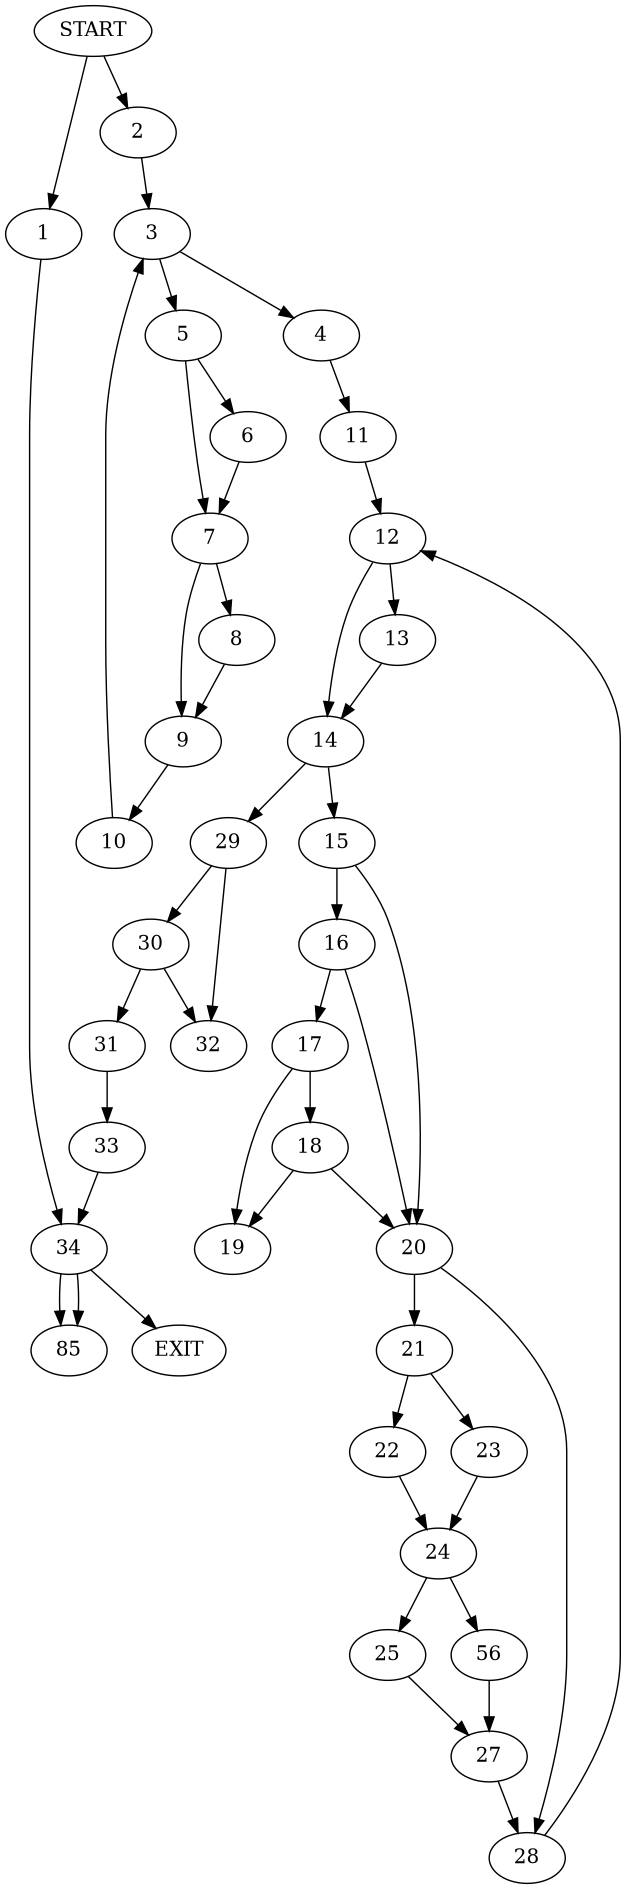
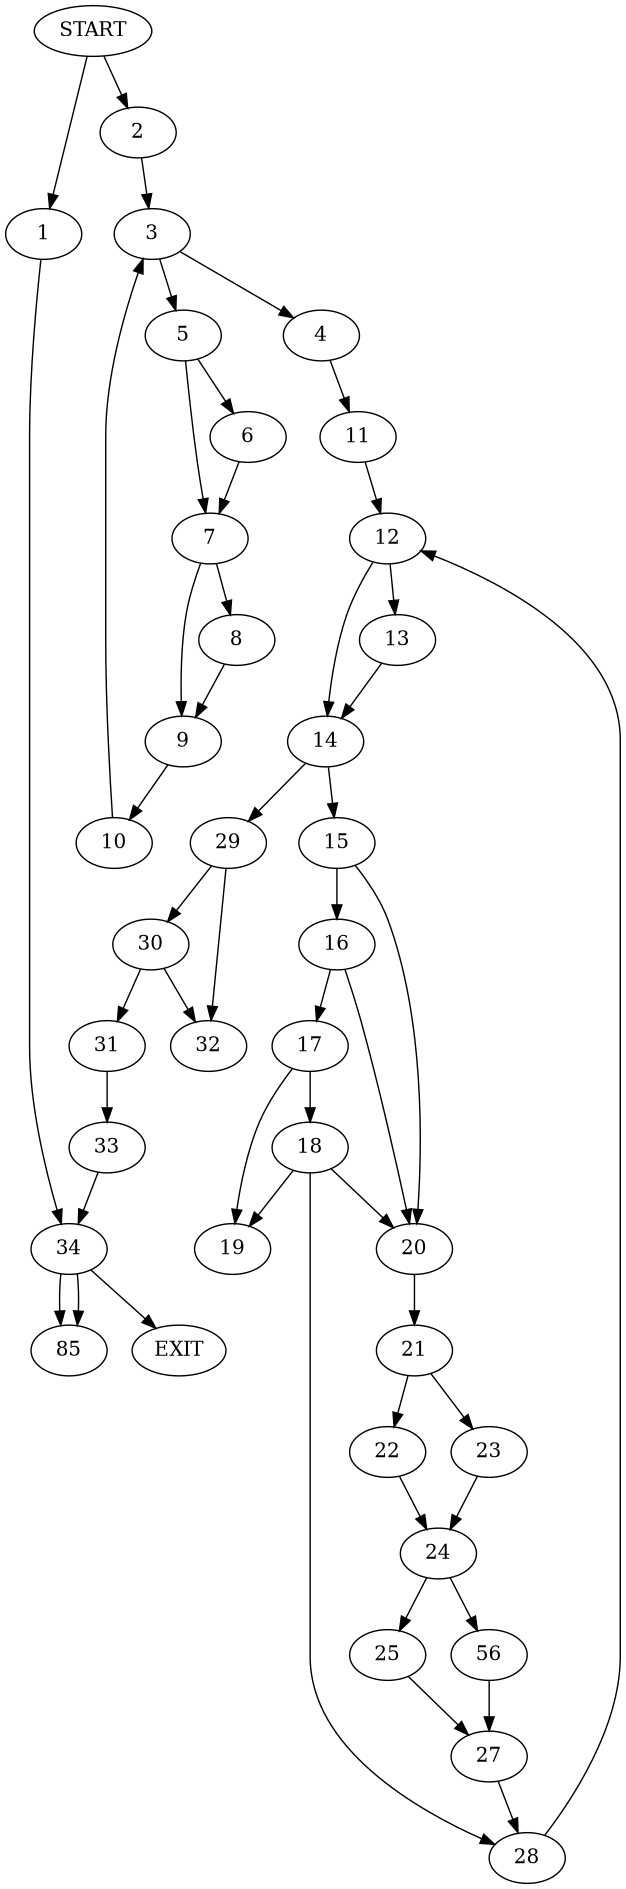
  digraph {
    n1 [label=START]
    1
    2
    34
    3
    n6 [label=85]
    n7 [label=EXIT]
    4
    5
    11
    6
    7
    12
    8
    9
    10
    13
    14
    15
    29
    16
    20
    30
    32
    17
    21
    28
    18
    19
    22
    23
    24
    25
    n34 [label=56]
    27
    31
    33
    n1 -> 1
    n1 -> 2
    1 -> 34
    2 -> 3
    34 -> n6
    34 -> n6 [tailport=s2]
    34 -> n7
    3 -> 4
    3 -> 5
    4 -> 11
    5 -> 6
    5 -> 7
    11 -> 12
    6 -> 7
    7 -> 8
    7 -> 9
    12 -> 13
    12 -> 14
    8 -> 9
    9 -> 10
    10 -> 3
    13 -> 14
    14 -> 15
    14 -> 29
    15 -> 16
    15 -> 20
    29 -> 30
    29 -> 32
    16 -> 20
    16 -> 17
    20 -> 21
-   20 -> 28
+   18 -> 28
    30 -> 32
    30 -> 31
    17 -> 18
    17 -> 19
    21 -> 22
    21 -> 23
    28 -> 12
    18 -> 20
    18 -> 19
    22 -> 24
    23 -> 24
    24 -> 25
    24 -> n34
    25 -> 27
    n34 -> 27
    27 -> 28
    31 -> 33
    33 -> 34
  }
